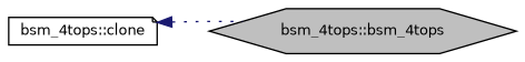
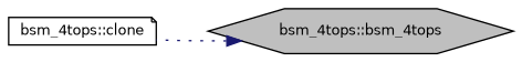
  digraph {
    rankdir=RL
    node [color=black fontname=Helvetica fontsize=10 style=filled]
    n1 [fillcolor=grey75 fontcolor=black height=0.2 label="bsm_4tops::bsm_4tops" shape=hexagon width=0.4]
    n2 [fillcolor=white height=0.2 label="bsm_4tops::clone" shape=note width=0.4]
-   n2 -> n1 [color=midnightblue dir=back fontname=Helvetica fontsize=10 labelfontname=Helvetica labelfontsize=10 style=dotted]
+   n1 -> n2 [color=midnightblue dir=back fontname=Helvetica fontsize=10 labelfontname=Helvetica labelfontsize=10 style=dotted]
  }
